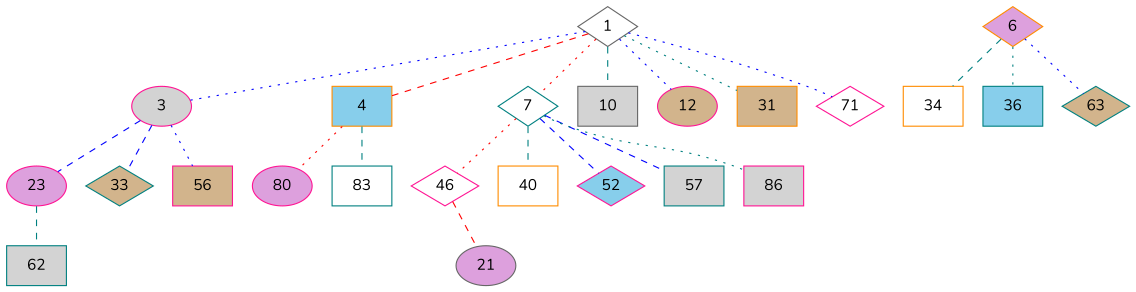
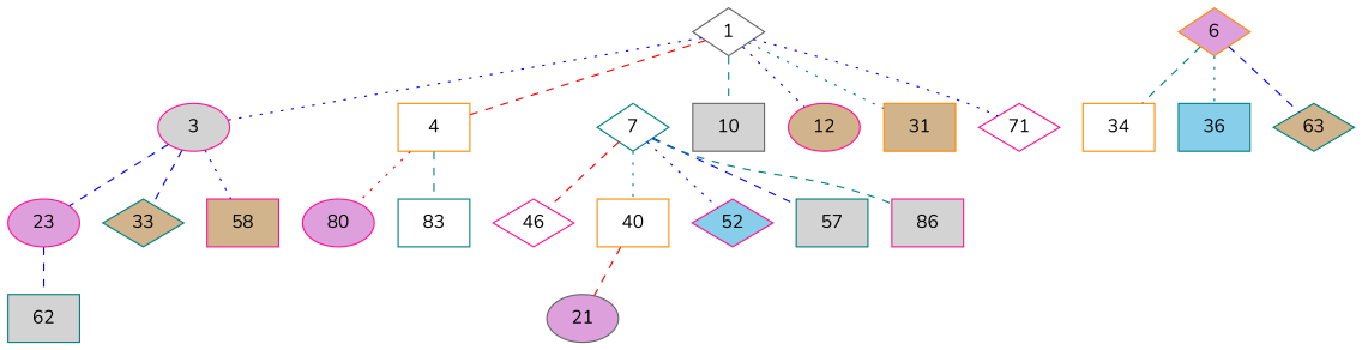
  graph {
    fontname=Nunito
    node [color=deeppink fillcolor=white fontname=Nunito shape=box style=filled]
    edge [color=blue fontname=Nunito style=dotted]
    1 [color=gray40 shape=diamond super="+2"]
    3 [fillcolor=lightgrey shape=ellipse super="+26+51+20"]
-   4 [color=darkorange fillcolor=skyblue super="+54+5"]
+   4 [color=darkorange super="+54+5"]
    7 [color=teal shape=diamond super="+39+82+61+18+14+11"]
    10 [color=gray40 fillcolor=lightgrey]
    12 [fillcolor=tan shape=ellipse super="+22+42+45"]
    31 [color=darkorange fillcolor=tan super="+44"]
    71 [shape=diamond]
    23 [fillcolor=plum shape=ellipse super="+28+25+38"]
    33 [color=teal fillcolor=tan shape=diamond super="+72+81+74+75"]
-   58 [fillcolor=tan label=56]
+   58 [fillcolor=tan]
    80 [fillcolor=plum shape=ellipse super="+84"]
    83 [color=teal]
    n14 [label=46 shape=diamond super="+17"]
    40 [color=darkorange]
    52 [fillcolor=skyblue shape=diamond]
    57 [color=teal fillcolor=lightgrey]
    86 [fillcolor=lightgrey]
    62 [color=teal fillcolor=lightgrey]
    6 [color=darkorange fillcolor=plum shape=diamond super="+9+8"]
    34 [color=darkorange super="+56"]
    36 [color=teal fillcolor=skyblue super="+37+68"]
    63 [color=teal fillcolor=tan shape=diamond]
    21 [color=gray40 fillcolor=plum shape=ellipse super="+43"]
    1 -- 3
    1 -- 4 [color=red style=dashed]
-   1 -- 7 [color=red]
    1 -- 10 [color=teal style=dashed]
    1 -- 12
    1 -- 31 [color=teal]
    1 -- 71
    3 -- 23 [style=dashed]
    3 -- 33 [style=dashed]
    3 -- 58
    4 -- 80 [color=red]
    4 -- 83 [color=teal style=dashed]
-   7 -- n14 [color=red]
-   7 -- 40 [color=teal style=dashed]
-   7 -- 52 [style=dashed]
+   7 -- n14 [color=red style=dashed]
+   7 -- 40 [color=teal]
+   7 -- 52
    7 -- 57 [style=dashed]
-   7 -- 86 [color=teal]
-   23 -- 62 [color=teal style=dashed]
-   n14 -- 21 [color=red style=dashed]
+   7 -- 86 [color=teal style=dashed]
+   23 -- 62 [style=dashed]
+   40 -- 21 [color=red style=dashed]
    6 -- 34 [color=teal style=dashed]
    6 -- 36 [color=teal]
-   6 -- 63
+   6 -- 63 [style=dashed]
  }
